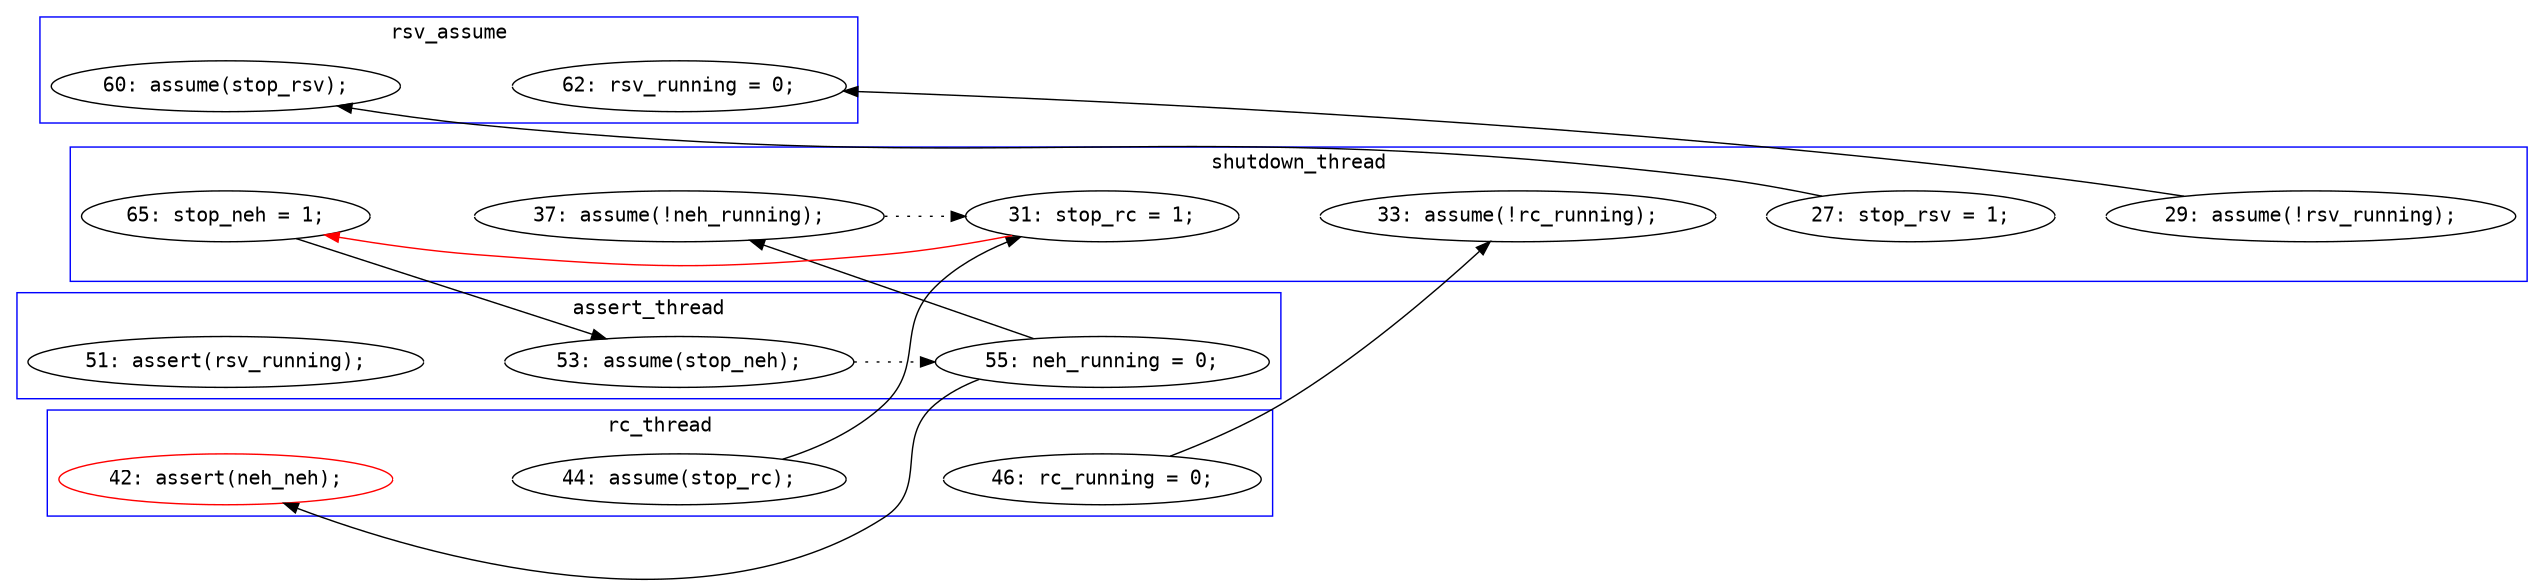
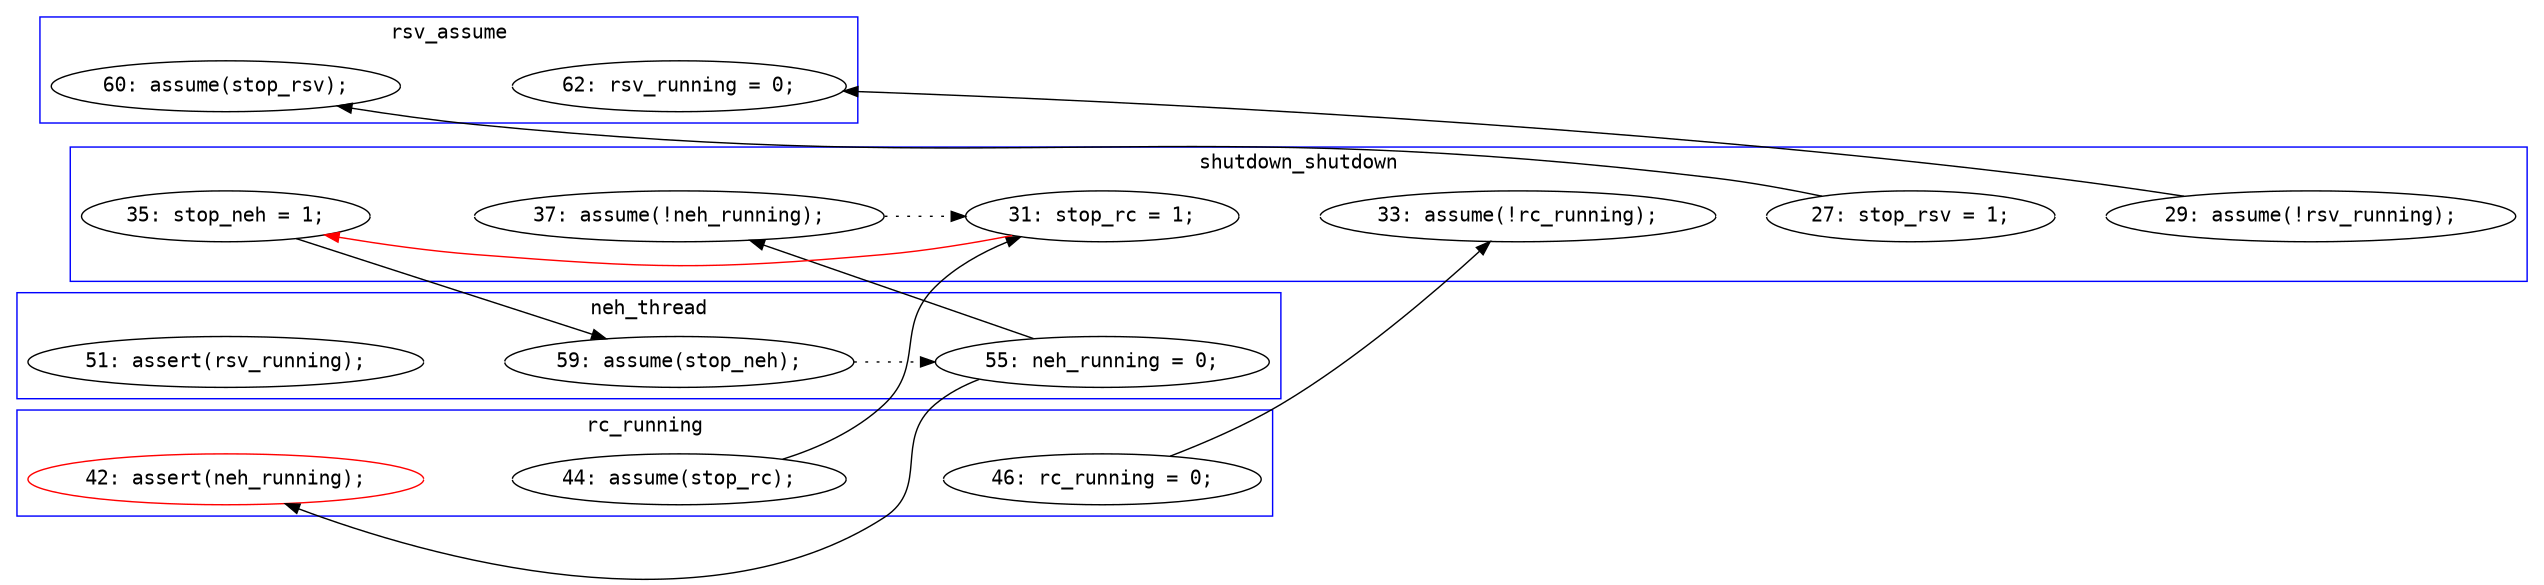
  digraph {
    fontname="DejaVu Sans Mono"
    rankdir=LR
    node [fontname="DejaVu Sans Mono"]
    edge [color=black fontname="DejaVu Sans Mono" style=solid]
    n1 [label="60: assume(stop_rsv);"]
    n2 [label="62: rsv_running = 0;"]
    n3 [label="44: assume(stop_rc);"]
-   n4 [color=red label="42: assert(neh_neh);"]
+   n4 [color=red label="42: assert(neh_running);"]
    n5 [label="46: rc_running = 0;"]
    n6 [label="51: assert(rsv_running);"]
-   n7 [label="53: assume(stop_neh);"]
+   n7 [label="59: assume(stop_neh);"]
    n8 [label="55: neh_running = 0;"]
    n9 [label="31: stop_rc = 1;"]
-   n10 [label="65: stop_neh = 1;"]
+   n10 [label="35: stop_neh = 1;"]
    n11 [label="27: stop_rsv = 1;"]
    n12 [label="37: assume(!neh_running);"]
    n13 [label="33: assume(!rc_running);"]
    n14 [label="29: assume(!rsv_running);"]
    subgraph cluster_1 {
      color=blue
      label=rsv_assume
      n1
      n2
    }
    subgraph cluster_2 {
      color=blue
-     label=rc_thread
+     label=rc_running
      n3
      n4
      n5
    }
    subgraph cluster_3 {
      color=blue
-     label=assert_thread
+     label=neh_thread
      n6
      n7
      n8
    }
    subgraph cluster_4 {
      color=blue
-     label=shutdown_thread
+     label=shutdown_shutdown
      n9
      n10
      n11
      n12
      n13
      n14
    }
    n1 -> n2 [color=white]
    n3 -> n5 [color=white]
    n3 -> n9 [constraint=false]
    n4 -> n3 [color=white]
    n5 -> n13 [constraint=false]
    n6 -> n7 [color=white]
    n7 -> n8 [style=dotted]
    n8 -> n4 [constraint=false]
    n8 -> n12 [constraint=false]
    n9 -> n10 [color=red constraint=false]
    n9 -> n13 [color=white]
    n10 -> n7 [constraint=false]
    n10 -> n12 [color=white]
    n11 -> n1 [constraint=false]
    n11 -> n14 [color=white]
    n12 -> n9 [style=dotted]
    n13 -> n11 [color=white]
    n14 -> n2 [constraint=false]
  }
